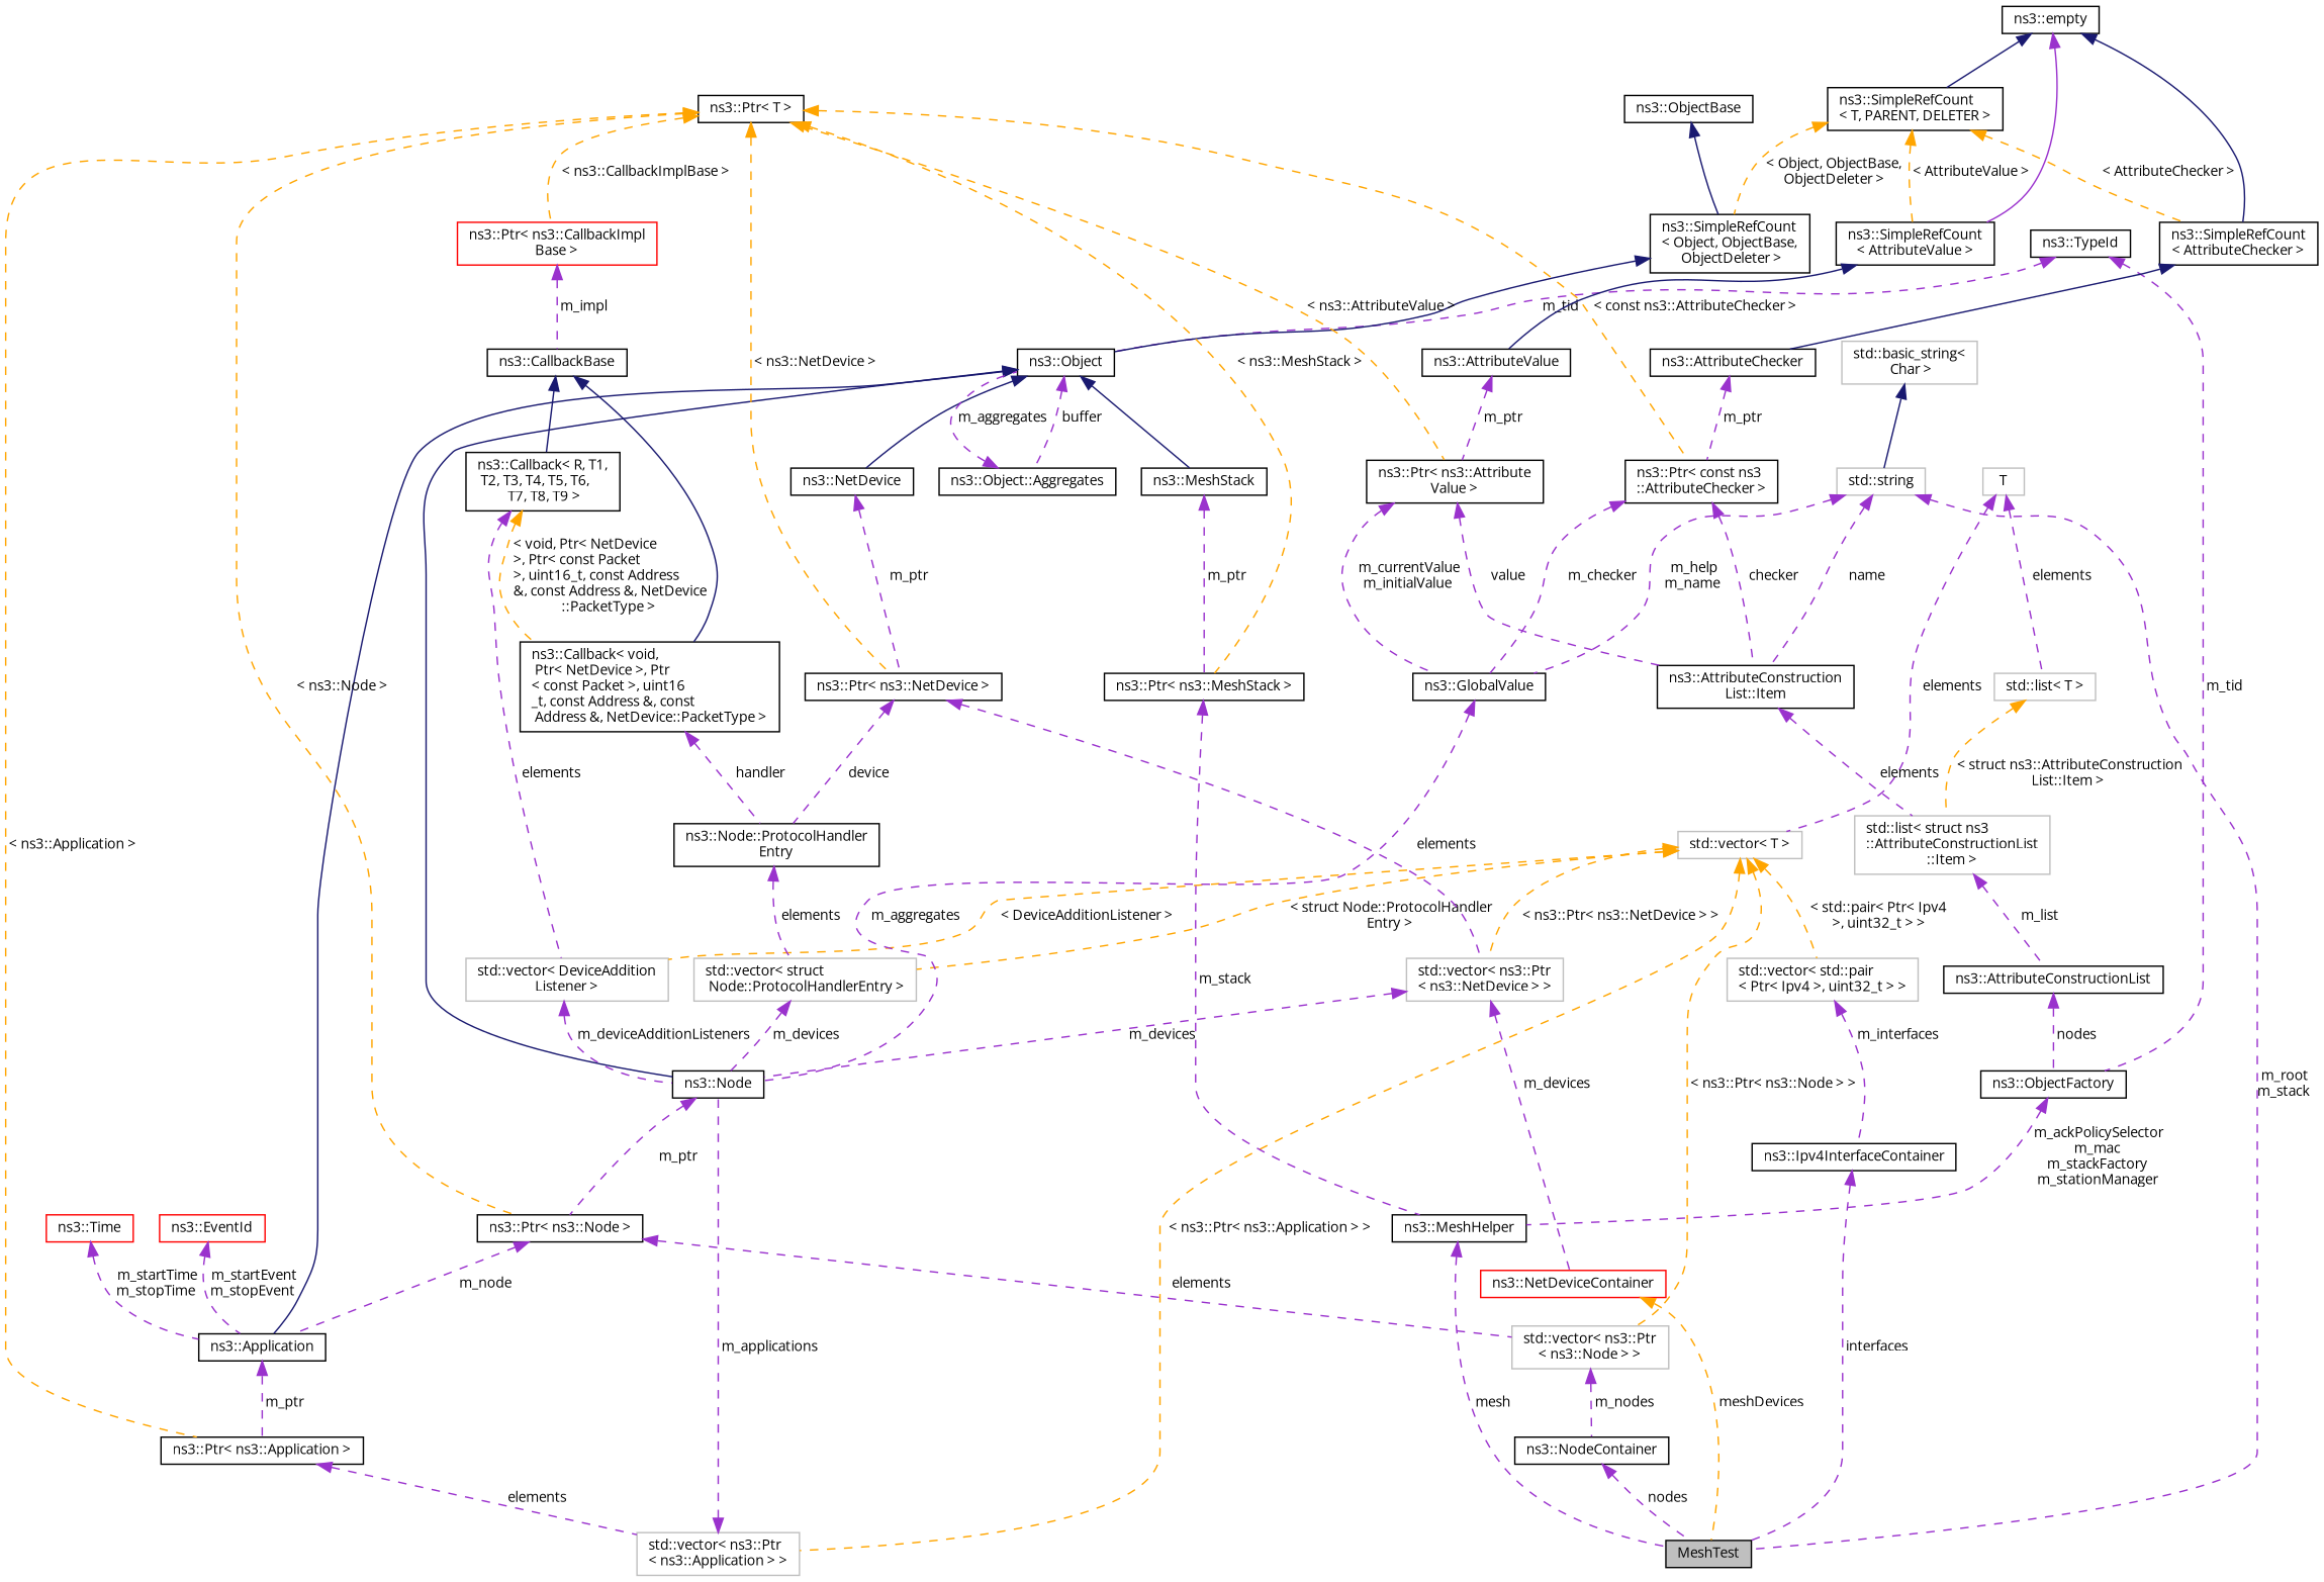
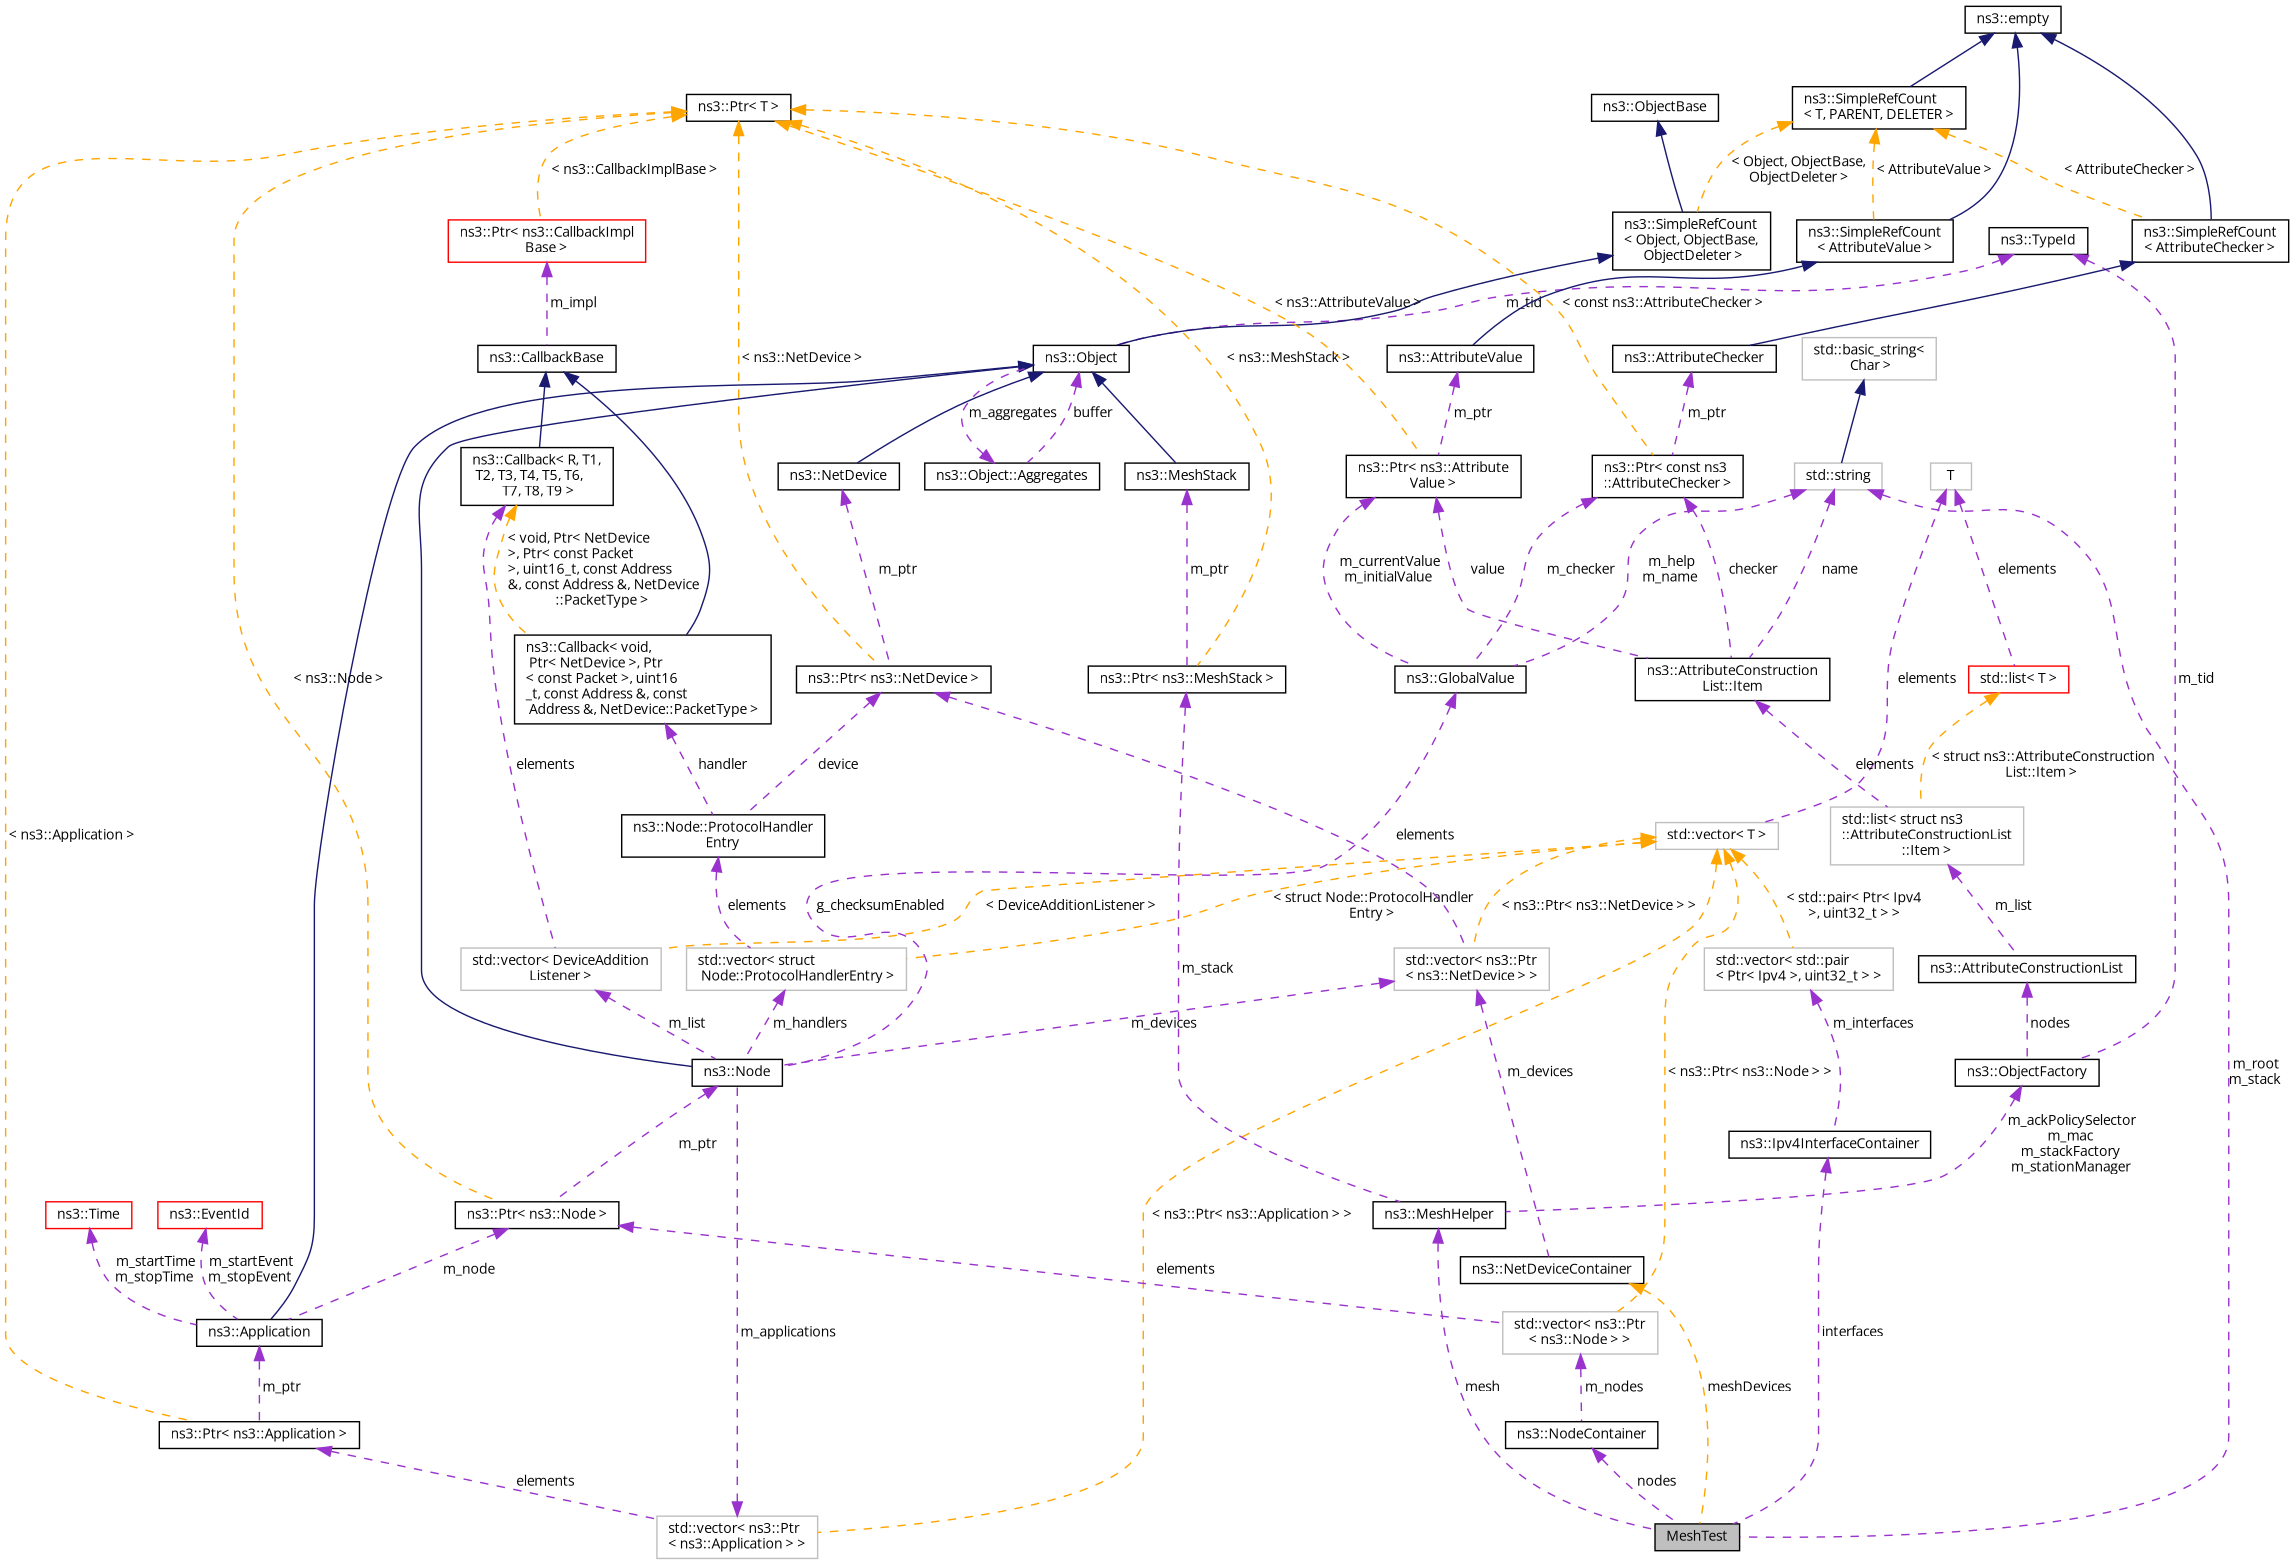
  digraph {
    fontname="Open Sans"
    rankdir=TB
    node [color=black fillcolor=white fontname="Open Sans" fontsize=10 shape=record style=filled]
    edge [color=darkorchid3 dir=back fontname="Open Sans" fontsize=10 labelfontname=Helvetica labelfontsize=10 style=dashed]
    n1 [fillcolor=grey75 fontcolor=black height=0.2 label=MeshTest width=0.4]
    n2 [height=0.2 label="ns3::Ipv4InterfaceContainer" width=0.4]
    n3 [color=grey75 height=0.2 label="std::vector\< std::pair\l\< Ptr\< Ipv4 \>, uint32_t \> \>" width=0.4]
    n4 [color=grey75 height=0.2 label="std::vector\< T \>" width=0.4]
    n5 [color=grey75 height=0.2 label="std::vector\< ns3::Ptr\l\< ns3::NetDevice \> \>" width=0.4]
    n6 [color=grey75 height=0.2 label="std::vector\< ns3::Ptr\l\< ns3::Node \> \>" width=0.4]
    n7 [color=grey75 height=0.2 label="std::vector\< ns3::Ptr\l\< ns3::Application \> \>" width=0.4]
    n8 [color=grey75 height=0.2 label="std::vector\< struct\l Node::ProtocolHandlerEntry \>" width=0.4]
    n9 [color=grey75 height=0.2 label="std::vector\< DeviceAddition\lListener \>" width=0.4]
    n10 [height=0.2 label="ns3::Node" width=0.4]
-   n11 [color=red height=0.2 label="ns3::NetDeviceContainer" width=0.4]
+   n11 [height=0.2 label="ns3::NetDeviceContainer" width=0.4]
    n12 [height=0.2 label="ns3::NodeContainer" width=0.4]
    n13 [color=grey75 height=0.2 label=T width=0.4]
-   n14 [color=grey75 height=0.2 label="std::list\< T \>" width=0.4]
+   n14 [color=red height=0.2 label="std::list\< T \>" width=0.4]
    n15 [color=grey75 height=0.2 label="std::list\< struct ns3\l::AttributeConstructionList\l::Item \>" width=0.4]
    n16 [height=0.2 label="ns3::MeshHelper" width=0.4]
    n17 [height=0.2 label="ns3::ObjectFactory" width=0.4]
    n18 [height=0.2 label="ns3::TypeId" width=0.4]
    n19 [height=0.2 label="ns3::Object" width=0.4]
    n20 [height=0.2 label="ns3::MeshStack" width=0.4]
    n21 [height=0.2 label="ns3::Object::Aggregates" width=0.4]
    n22 [height=0.2 label="ns3::NetDevice" width=0.4]
    n23 [height=0.2 label="ns3::Application" width=0.4]
    n24 [height=0.2 label="ns3::AttributeConstructionList" width=0.4]
    n25 [height=0.2 label="ns3::AttributeConstruction\lList::Item" width=0.4]
    n26 [color=grey75 height=0.2 label="std::string" width=0.4]
    n27 [height=0.2 label="ns3::GlobalValue" width=0.4]
    n28 [color=grey75 height=0.2 label="std::basic_string\<\l Char \>" width=0.4]
    n29 [height=0.2 label="ns3::Ptr\< ns3::Attribute\lValue \>" width=0.4]
    n30 [height=0.2 label="ns3::AttributeValue" width=0.4]
    n31 [height=0.2 label="ns3::SimpleRefCount\l\< AttributeValue \>" width=0.4]
    n32 [height=0.2 label="ns3::empty" width=0.4]
    n33 [height=0.2 label="ns3::SimpleRefCount\l\< T, PARENT, DELETER \>" width=0.4]
    n34 [height=0.2 label="ns3::SimpleRefCount\l\< AttributeChecker \>" width=0.4]
    n35 [height=0.2 label="ns3::SimpleRefCount\l\< Object, ObjectBase,\l ObjectDeleter \>" width=0.4]
    n36 [height=0.2 label="ns3::AttributeChecker" width=0.4]
    n37 [height=0.2 label="ns3::Ptr\< T \>" width=0.4]
    n38 [height=0.2 label="ns3::Ptr\< const ns3\l::AttributeChecker \>" width=0.4]
    n39 [height=0.2 label="ns3::Ptr\< ns3::MeshStack \>" width=0.4]
    n40 [height=0.2 label="ns3::Ptr\< ns3::NetDevice \>" width=0.4]
    n41 [height=0.2 label="ns3::Ptr\< ns3::Node \>" width=0.4]
    n42 [height=0.2 label="ns3::Ptr\< ns3::Application \>" width=0.4]
    n43 [color=red height=0.2 label="ns3::Ptr\< ns3::CallbackImpl\lBase \>" width=0.4]
    n44 [height=0.2 label="ns3::Node::ProtocolHandler\lEntry" width=0.4]
    n45 [height=0.2 label="ns3::CallbackBase" width=0.4]
    n46 [height=0.2 label="ns3::ObjectBase" width=0.4]
    n47 [color=red height=0.2 label="ns3::EventId" width=0.4]
    n48 [color=red height=0.2 label="ns3::Time" width=0.4]
    n49 [height=0.2 label="ns3::Callback\< void,\l Ptr\< NetDevice \>, Ptr\l\< const Packet \>, uint16\l_t, const Address &, const\l Address &, NetDevice::PacketType \>" width=0.4]
    n50 [height=0.2 label="ns3::Callback\< R, T1,\l T2, T3, T4, T5, T6,\l T7, T8, T9 \>" width=0.4]
    n2 -> n1 [label=" interfaces"]
    n3 -> n2 [label=" m_interfaces"]
    n4 -> n3 [color=orange label=" \< std::pair\< Ptr\< Ipv4\l \>, uint32_t \> \>"]
    n4 -> n5 [color=orange label=" \< ns3::Ptr\< ns3::NetDevice \> \>"]
    n4 -> n6 [color=orange label=" \< ns3::Ptr\< ns3::Node \> \>"]
    n4 -> n7 [color=orange label=" \< ns3::Ptr\< ns3::Application \> \>"]
    n4 -> n8 [color=orange label=" \< struct Node::ProtocolHandler\lEntry \>"]
    n4 -> n9 [color=orange label=" \< DeviceAdditionListener \>"]
    n5 -> n10 [label=" m_devices"]
    n5 -> n11 [label=" m_devices"]
    n6 -> n12 [label=" m_nodes"]
    n7 -> n10 [label=" m_applications"]
-   n8 -> n10 [label=" m_devices"]
-   n9 -> n10 [label=" m_deviceAdditionListeners"]
+   n8 -> n10 [label=" m_handlers"]
+   n9 -> n10 [label=" m_list"]
    n10 -> n41 [label=" m_ptr"]
    n11 -> n1 [color=orange label=" meshDevices"]
    n12 -> n1 [label=" nodes"]
    n13 -> n4 [label=" elements"]
    n13 -> n14 [label=" elements"]
    n14 -> n15 [color=orange label=" \< struct ns3::AttributeConstruction\lList::Item \>"]
    n15 -> n24 [label=" m_list"]
    n16 -> n1 [label=" mesh"]
    n17 -> n16 [label=" m_ackPolicySelector\nm_mac\nm_stackFactory\nm_stationManager"]
    n18 -> n17 [label=" m_tid"]
    n18 -> n19 [label=" m_tid"]
    n19 -> n10 [color=midnightblue style=solid]
    n19 -> n20 [color=midnightblue style=solid]
    n19 -> n21 [label=" buffer"]
    n19 -> n22 [color=midnightblue style=solid]
    n19 -> n23 [color=midnightblue style=solid]
    n20 -> n39 [label=" m_ptr"]
    n21 -> n19 [label=" m_aggregates"]
    n22 -> n40 [label=" m_ptr"]
    n23 -> n42 [label=" m_ptr"]
    n24 -> n17 [label=" nodes"]
    n25 -> n15 [label=" elements"]
    n26 -> n1 [label=" m_root\nm_stack"]
    n26 -> n25 [label=" name"]
    n26 -> n27 [label=" m_help\nm_name"]
-   n27 -> n10 [label=" m_aggregates"]
+   n27 -> n10 [label=" g_checksumEnabled"]
    n28 -> n26 [color=midnightblue style=solid]
    n29 -> n25 [label=" value"]
    n29 -> n27 [label=" m_currentValue\nm_initialValue"]
    n30 -> n29 [label=" m_ptr"]
    n31 -> n30 [color=midnightblue style=solid]
-   n32 -> n31 [style=solid]
+   n32 -> n31 [color=midnightblue style=solid]
    n32 -> n33 [color=midnightblue style=solid]
    n32 -> n34 [color=midnightblue style=solid]
    n33 -> n31 [color=orange label=" \< AttributeValue \>"]
    n33 -> n34 [color=orange label=" \< AttributeChecker \>"]
    n33 -> n35 [color=orange label=" \< Object, ObjectBase,\l ObjectDeleter \>"]
    n34 -> n36 [color=midnightblue style=solid]
    n35 -> n19 [color=midnightblue style=solid]
    n36 -> n38 [label=" m_ptr"]
    n37 -> n29 [color=orange label=" \< ns3::AttributeValue \>"]
    n37 -> n38 [color=orange label=" \< const ns3::AttributeChecker \>"]
    n37 -> n39 [color=orange label=" \< ns3::MeshStack \>"]
    n37 -> n40 [color=orange label=" \< ns3::NetDevice \>"]
    n37 -> n41 [color=orange label=" \< ns3::Node \>"]
    n37 -> n42 [color=orange label=" \< ns3::Application \>"]
    n37 -> n43 [color=orange label=" \< ns3::CallbackImplBase \>"]
    n38 -> n25 [label=" checker"]
    n38 -> n27 [label=" m_checker"]
    n39 -> n16 [label=" m_stack"]
    n40 -> n5 [label=" elements"]
    n40 -> n44 [label=" device"]
    n41 -> n6 [label=" elements"]
    n41 -> n23 [label=" m_node"]
    n42 -> n7 [label=" elements"]
    n43 -> n45 [label=" m_impl"]
    n44 -> n8 [label=" elements"]
    n45 -> n49 [color=midnightblue style=solid]
    n45 -> n50 [color=midnightblue style=solid]
    n46 -> n35 [color=midnightblue style=solid]
    n47 -> n23 [label=" m_startEvent\nm_stopEvent"]
    n48 -> n23 [label=" m_startTime\nm_stopTime"]
    n49 -> n44 [label=" handler"]
    n50 -> n9 [label=" elements"]
    n50 -> n49 [color=orange label=" \< void, Ptr\< NetDevice\l \>, Ptr\< const Packet\l \>, uint16_t, const Address\l &, const Address &, NetDevice\l::PacketType \>"]
  }
